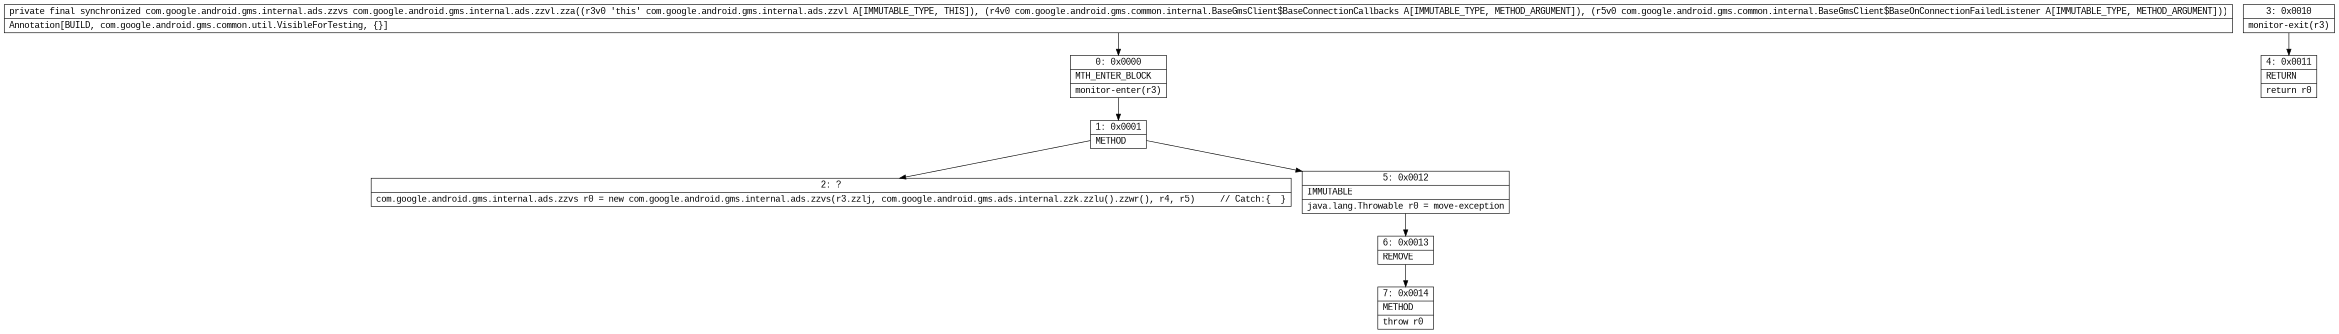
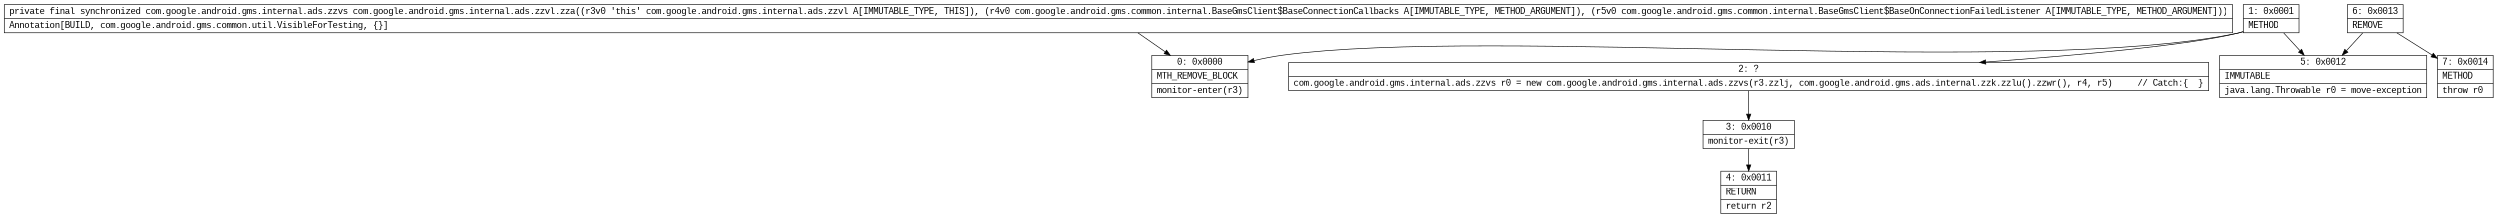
  digraph {
    fontname="Liberation Mono"
    node [fontname="Liberation Mono" shape=record]
    edge [fontname="Liberation Mono"]
-   n1 [label="{0\:\ 0x0000|MTH_ENTER_BLOCK\l|monitor\-enter(r3)\l}"]
+   n1 [label="{0\:\ 0x0000|MTH_REMOVE_BLOCK\l|monitor\-enter(r3)\l}"]
    n2 [label="{1\:\ 0x0001|METHOD\l}"]
    n3 [label="{2\:\ ?|com.google.android.gms.internal.ads.zzvs r0 = new com.google.android.gms.internal.ads.zzvs(r3.zzlj, com.google.android.gms.ads.internal.zzk.zzlu().zzwr(), r4, r5)     \/\/ Catch:\{  \}\l}"]
    n4 [label="{5\:\ 0x0012|IMMUTABLE\l|java.lang.Throwable r0 = move\-exception\l}"]
    n5 [label="{3\:\ 0x0010|monitor\-exit(r3)\l}"]
    n6 [label="{6\:\ 0x0013|REMOVE\l}"]
-   n7 [label="{4\:\ 0x0011|RETURN\l|return r0\l}"]
+   n7 [label="{4\:\ 0x0011|RETURN\l|return r2\l}"]
    n8 [label="{7\:\ 0x0014|METHOD\l|throw r0\l}"]
    n9 [label="{private final synchronized com.google.android.gms.internal.ads.zzvs com.google.android.gms.internal.ads.zzvl.zza((r3v0 'this' com.google.android.gms.internal.ads.zzvl A[IMMUTABLE_TYPE, THIS]), (r4v0 com.google.android.gms.common.internal.BaseGmsClient$BaseConnectionCallbacks A[IMMUTABLE_TYPE, METHOD_ARGUMENT]), (r5v0 com.google.android.gms.common.internal.BaseGmsClient$BaseOnConnectionFailedListener A[IMMUTABLE_TYPE, METHOD_ARGUMENT]))  | Annotation[BUILD, com.google.android.gms.common.util.VisibleForTesting, \{\}]\l}"]
-   n1 -> n2
+   n2 -> n1
    n2 -> n3
    n2 -> n4
-   n4 -> n6
+   n3 -> n5
+   n6 -> n4
    n5 -> n7
    n6 -> n8
    n9 -> n1
  }
